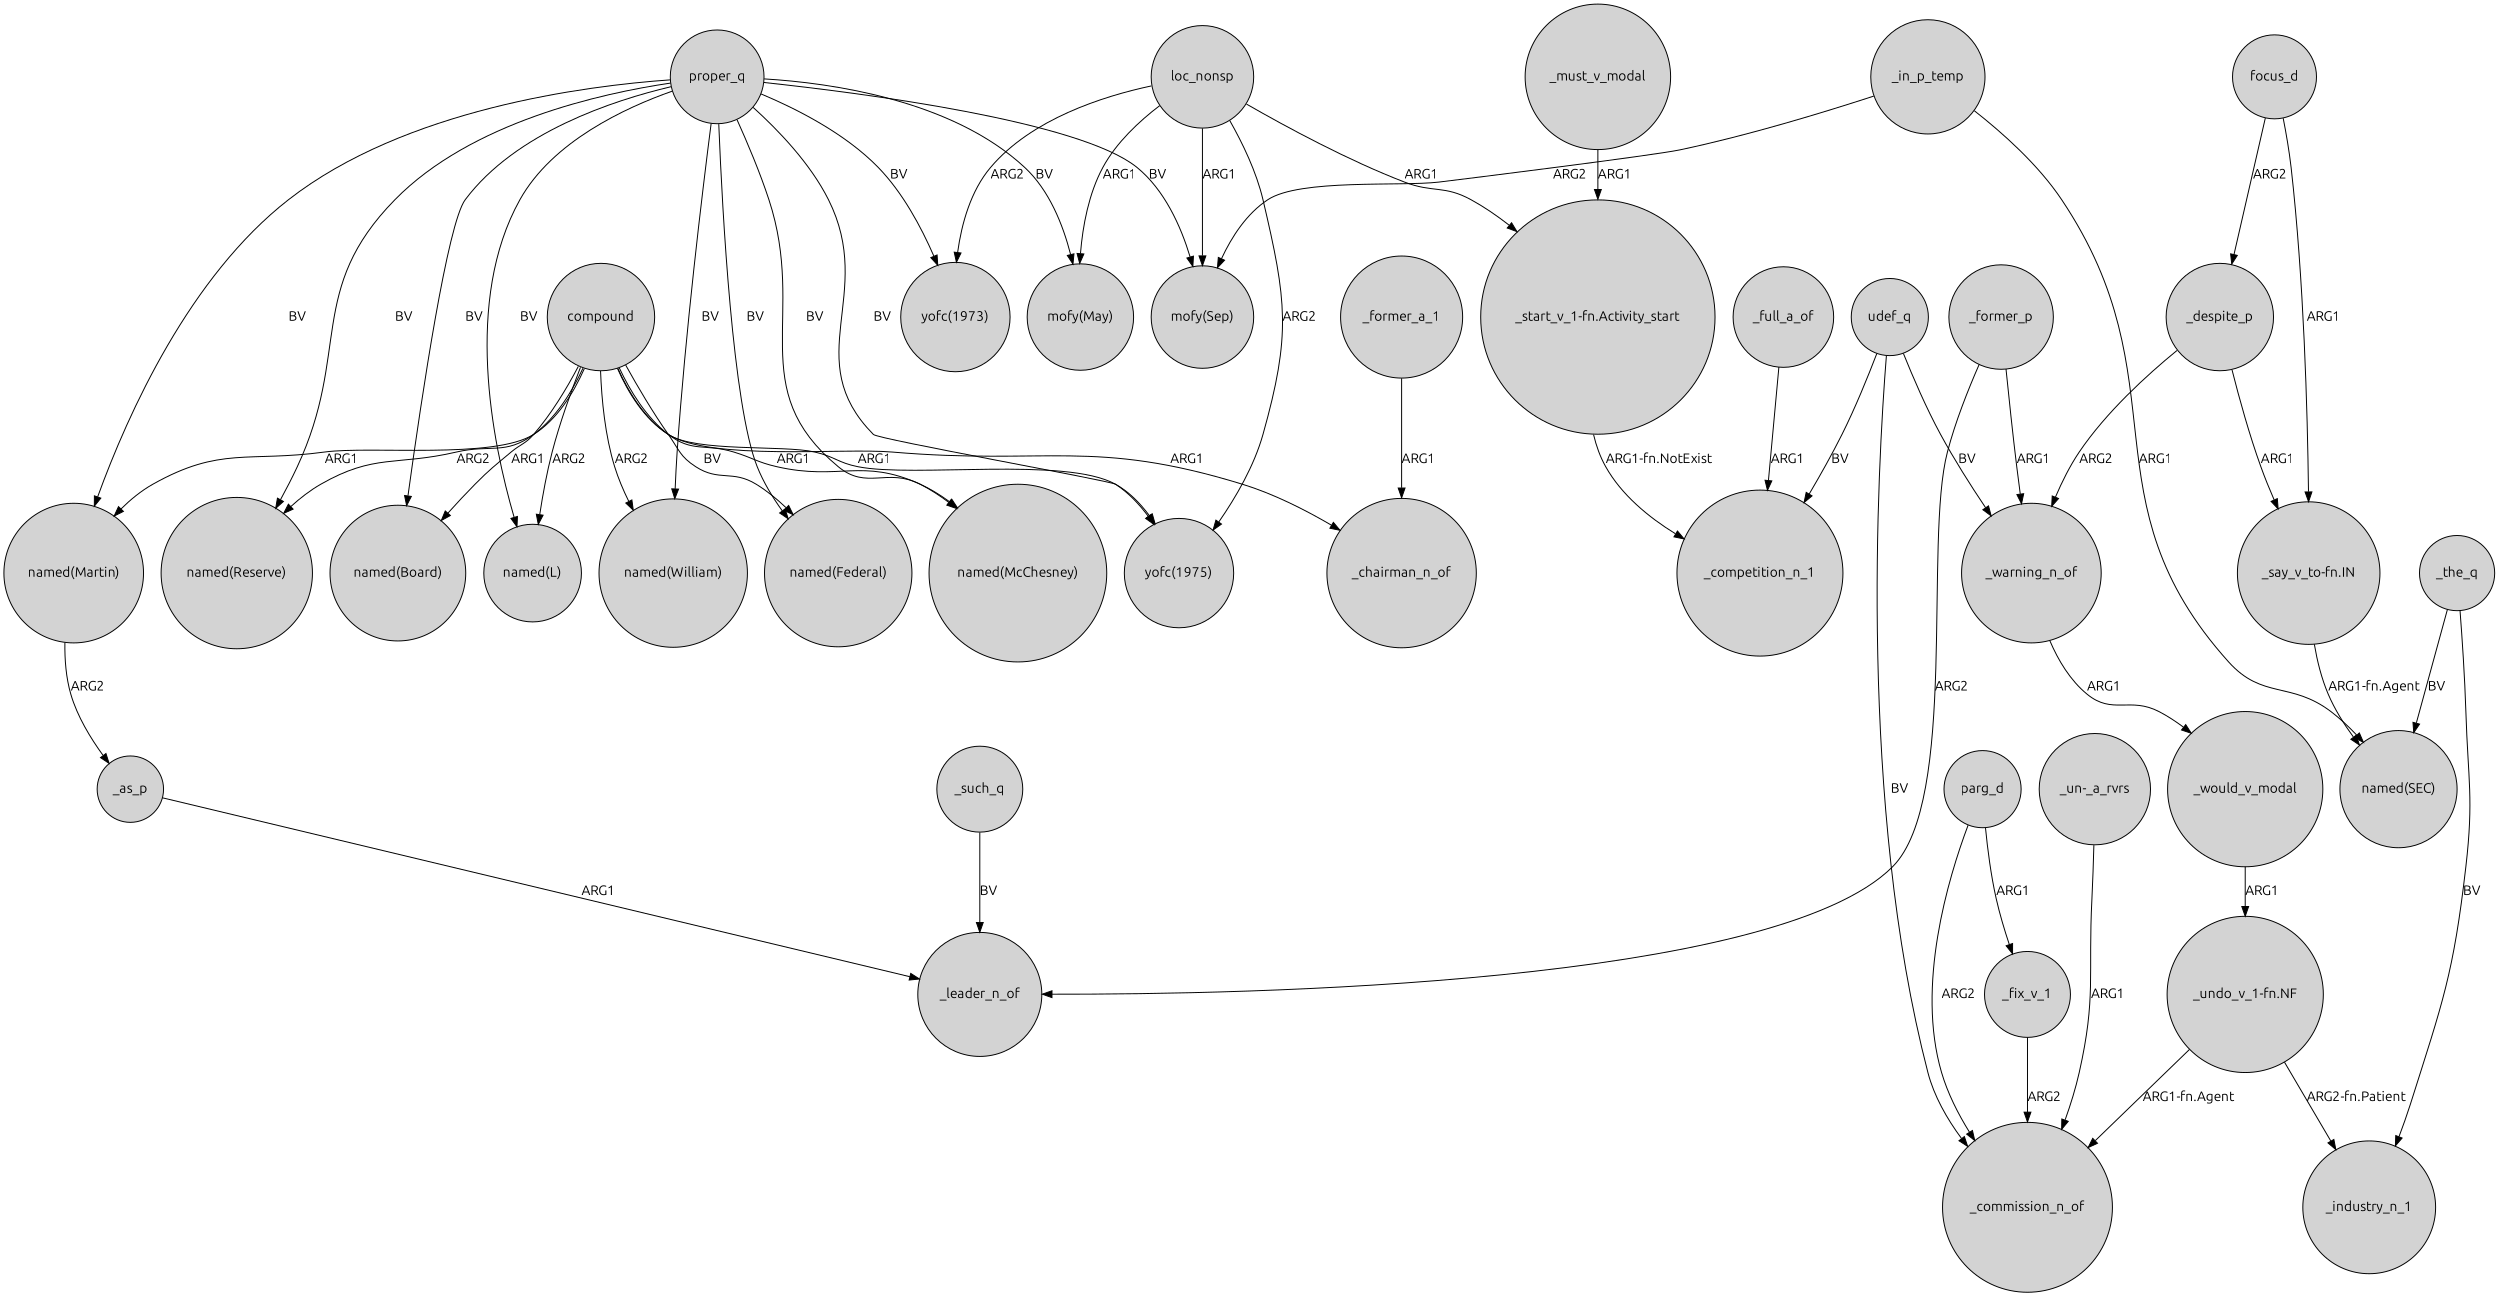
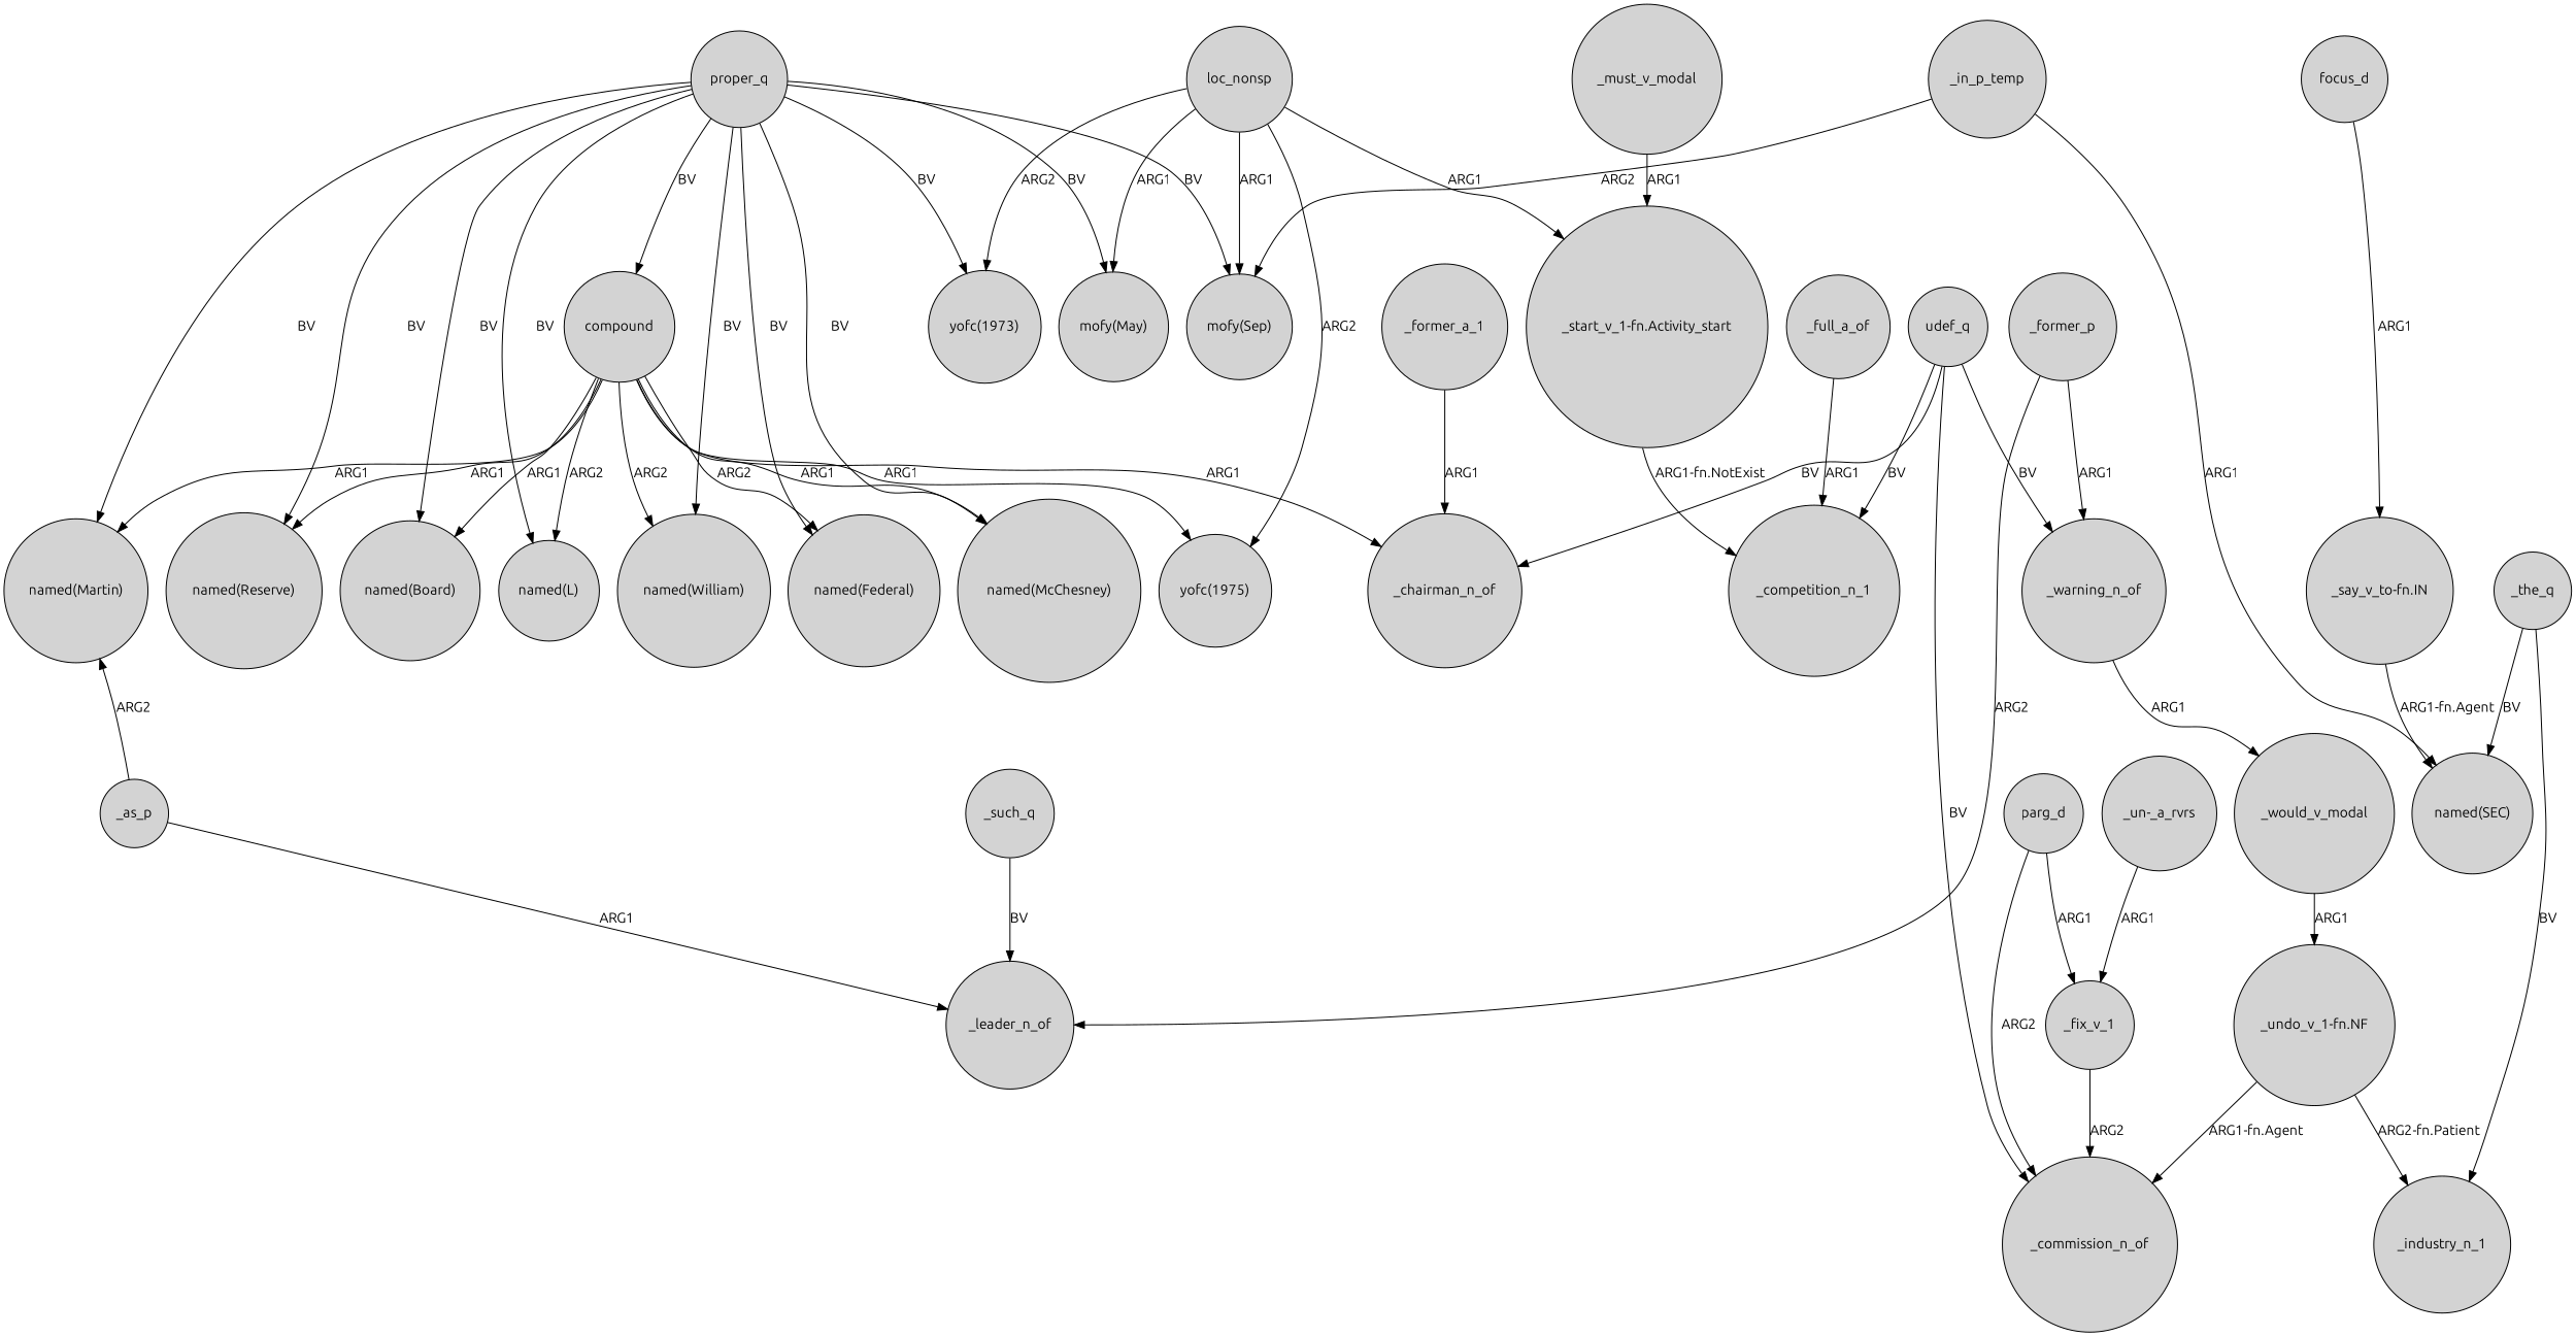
  digraph {
    fontname=Ubuntu
    node [fontname=Ubuntu shape=circle style=filled]
    edge [fontname=Ubuntu]
    compound
    "named(Reserve)"
    _chairman_n_of
    "named(L)"
    "yofc(1975)"
    "named(McChesney)"
    "named(Martin)"
    "named(Board)"
    "named(William)"
    "named(Federal)"
    loc_nonsp
    "yofc(1973)"
    "mofy(May)"
    "mofy(Sep)"
    "_start_v_1-fn.Activity_start"
    _competition_n_1
    proper_q
    _former_a_1
    "_say_v_to-fn.IN"
    "named(SEC)"
    _must_v_modal
    udef_q
    _commission_n_of
    _warning_n_of
    _would_v_modal
    parg_d
    _fix_v_1
    _in_p_temp
-   _despite_p
    "_undo_v_1-fn.NF"
    _industry_n_1
    n32 [label=_former_p]
    _leader_n_of
    focus_d
    _such_q
    _the_q
    _as_p
    "_un-_a_rvrs"
    _full_a_of
-   compound -> "named(Reserve)" [label=ARG2]
+   compound -> "named(Reserve)" [label=ARG1]
    compound -> _chairman_n_of [label=ARG1]
    compound -> "named(L)" [label=ARG2]
    compound -> "yofc(1975)" [label=ARG1]
    compound -> "named(McChesney)" [label=ARG1]
    compound -> "named(Martin)" [label=ARG1]
    compound -> "named(Board)" [label=ARG1]
    compound -> "named(William)" [label=ARG2]
-   compound -> "named(Federal)" [label=BV]
+   compound -> "named(Federal)" [label=ARG2]
    loc_nonsp -> "yofc(1975)" [label=ARG2]
    loc_nonsp -> "yofc(1973)" [label=ARG2]
    loc_nonsp -> "mofy(May)" [label=ARG1]
    loc_nonsp -> "mofy(Sep)" [label=ARG1]
    loc_nonsp -> "_start_v_1-fn.Activity_start" [label=ARG1]
    "_start_v_1-fn.Activity_start" -> _competition_n_1 [label="ARG1-fn.NotExist"]
    proper_q -> "named(Reserve)" [label=BV]
    proper_q -> "named(L)" [label=BV]
-   proper_q -> "yofc(1975)" [label=BV]
+   proper_q -> compound [label=BV]
    proper_q -> "named(McChesney)" [label=BV]
    proper_q -> "named(Martin)" [label=BV]
    proper_q -> "named(Board)" [label=BV]
    proper_q -> "named(William)" [label=BV]
    proper_q -> "named(Federal)" [label=BV]
    proper_q -> "yofc(1973)" [label=BV]
    proper_q -> "mofy(May)" [label=BV]
    proper_q -> "mofy(Sep)" [label=BV]
    _former_a_1 -> _chairman_n_of [label=ARG1]
    "_say_v_to-fn.IN" -> "named(SEC)" [label="ARG1-fn.Agent"]
    _must_v_modal -> "_start_v_1-fn.Activity_start" [label=ARG1]
+   udef_q -> _chairman_n_of [label=BV]
    udef_q -> _competition_n_1 [label=BV]
    udef_q -> _commission_n_of [label=BV]
    udef_q -> _warning_n_of [label=BV]
    _warning_n_of -> _would_v_modal [label=ARG1]
    _would_v_modal -> "_undo_v_1-fn.NF" [label=ARG1]
    parg_d -> _commission_n_of [label=ARG2]
    parg_d -> _fix_v_1 [label=ARG1]
    _fix_v_1 -> _commission_n_of [label=ARG2]
    _in_p_temp -> "mofy(Sep)" [label=ARG2]
    _in_p_temp -> "named(SEC)" [label=ARG1]
-   _despite_p -> "_say_v_to-fn.IN" [label=ARG1]
-   _despite_p -> _warning_n_of [label=ARG2]
    "_undo_v_1-fn.NF" -> _commission_n_of [label="ARG1-fn.Agent"]
    "_undo_v_1-fn.NF" -> _industry_n_1 [label="ARG2-fn.Patient"]
    n32 -> _warning_n_of [label=ARG1]
    n32 -> _leader_n_of [label=ARG2]
    focus_d -> "_say_v_to-fn.IN" [label=ARG1]
-   focus_d -> _despite_p [label=ARG2]
    _such_q -> _leader_n_of [label=BV]
    _the_q -> "named(SEC)" [label=BV]
    _the_q -> _industry_n_1 [label=BV]
-   "named(Martin)" -> _as_p [label=ARG2]
+   _as_p -> "named(Martin)" [label=ARG2]
    _as_p -> _leader_n_of [label=ARG1]
-   "_un-_a_rvrs" -> _commission_n_of [label=ARG1]
+   "_un-_a_rvrs" -> _fix_v_1 [label=ARG1]
    _full_a_of -> _competition_n_1 [label=ARG1]
  }
